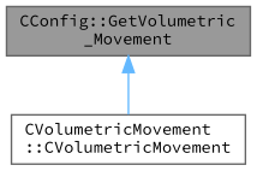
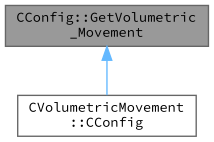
  digraph {
    rankdir=TB
    fontname="Source Code Pro"
    node [fontname="Source Code Pro" fontsize=10 shape=box style=filled]
    n1 [color=gray40 fillcolor=grey60 fontcolor=black height=0.2 label="CConfig::GetVolumetric\l_Movement" width=0.4]
-   n2 [color=grey40 fillcolor=white height=0.2 label="CVolumetricMovement\l::CVolumetricMovement" width=0.4]
+   n2 [color=grey40 fillcolor=white height=0.2 label="CVolumetricMovement\l::CConfig" width=0.4]
    n1 -> n2 [color=steelblue1 dir=back fontname="Source Code Pro" fontsize=10 labelfontname=Helvetica labelfontsize=10 style=solid]
  }
